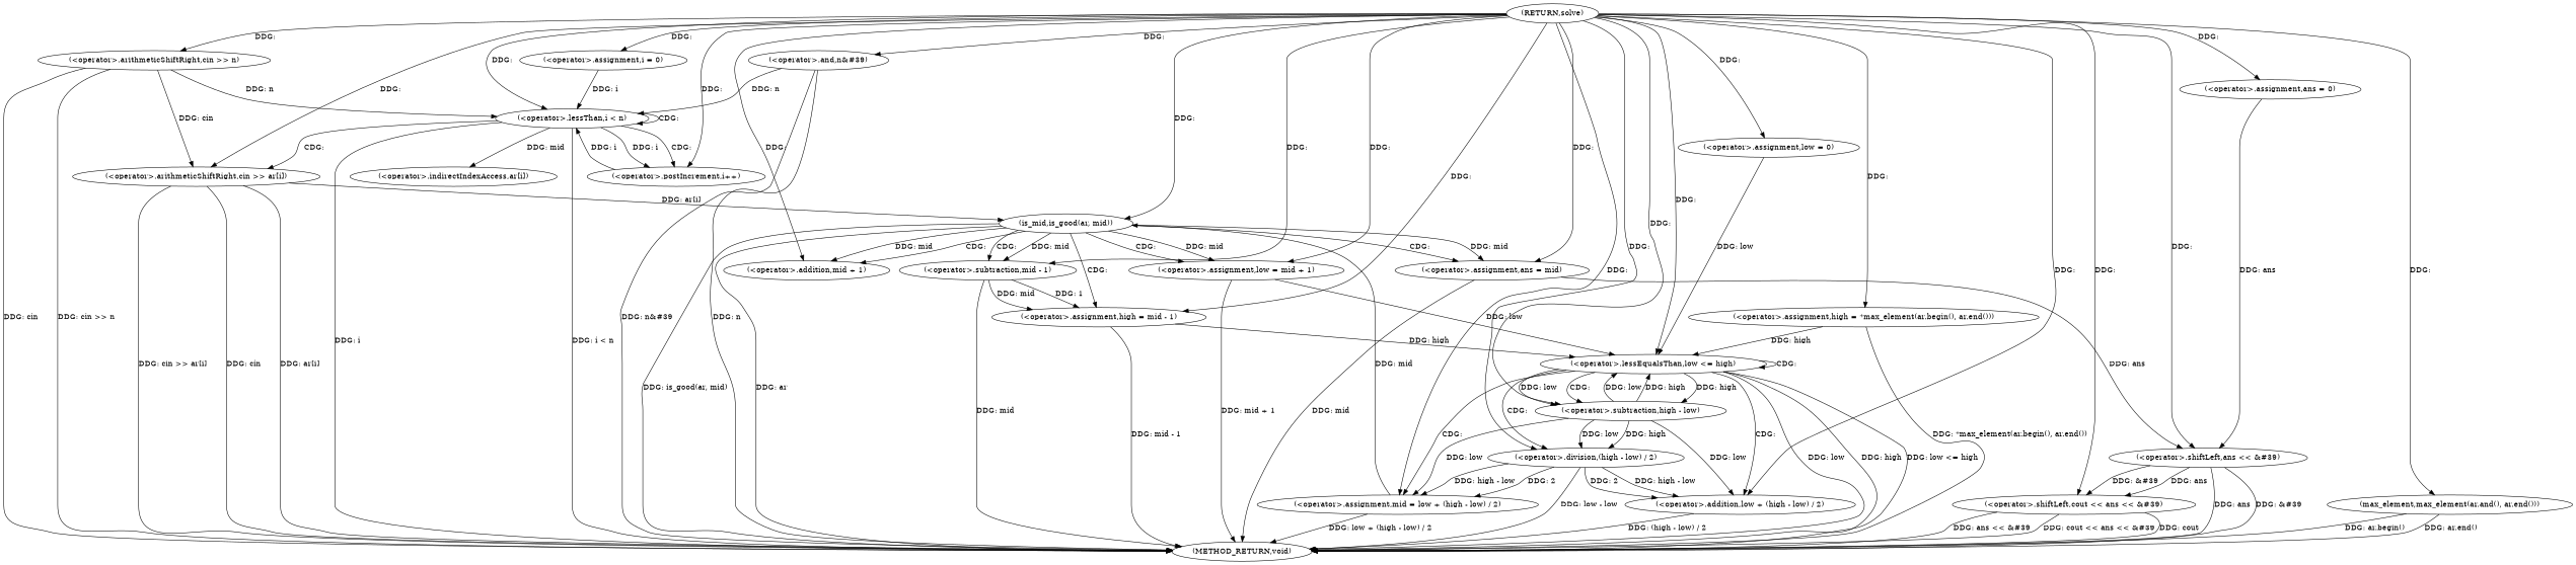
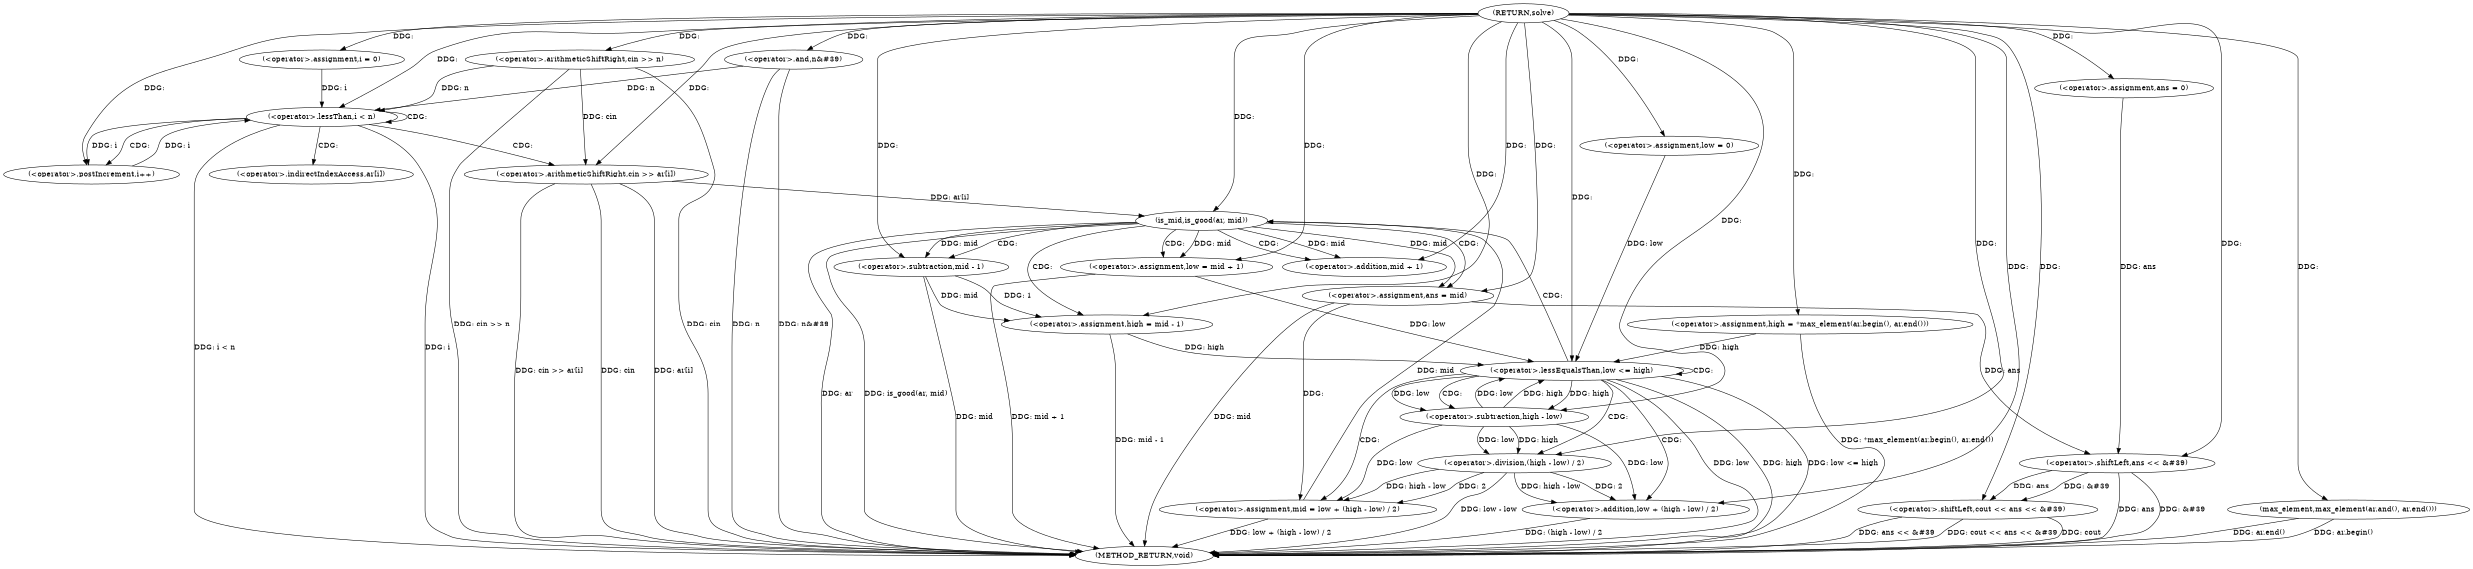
  digraph {
    n1 [label="(RETURN,solve)"]
    n2 [label="(<operator>.arithmeticShiftRight,cin >> n)"]
    n3 [label="(<operator>.assignment,low = 0)"]
    n4 [label="(<operator>.assignment,high = *max_element(ar.begin(), ar.end()))"]
    n5 [label="(<operator>.assignment,ans = 0)"]
    n6 [label="(<operator>.shiftLeft,cout << ans << &#39)"]
    n7 [label="(<operator>.and,n&#39)"]
    n8 [label="(<operator>.assignment,i = 0)"]
    n9 [label="(<operator>.lessThan,i < n)"]
    n10 [label="(<operator>.postIncrement,i++)"]
    n11 [label="(<operator>.arithmeticShiftRight,cin >> ar[i])"]
    n12 [label="(<operator>.lessEqualsThan,low <= high)"]
    n13 [label="(<operator>.assignment,mid = low + (high - low) / 2)"]
    n14 [label="(<operator>.shiftLeft,ans << &#39)"]
    n15 [label="(max_element,max_element(ar.and(), ar.end()))"]
    n16 [label="(is_mid,is_good(ar, mid))"]
    n17 [label="(<operator>.addition,low + (high - low) / 2)"]
    n18 [label="(<operator>.assignment,low = mid + 1)"]
    n19 [label="(<operator>.assignment,ans = mid)"]
    n20 [label="(<operator>.assignment,high = mid - 1)"]
    n21 [label="(<operator>.division,(high - low) / 2)"]
    n22 [label="(<operator>.subtraction,high - low)"]
    n23 [label="(<operator>.addition,mid + 1)"]
    n24 [label="(<operator>.subtraction,mid - 1)"]
    n25 [label="(METHOD_RETURN,void)"]
    n26 [label="(<operator>.indirectIndexAccess,ar[i])"]
    n1 -> n2 [label="DDG: "]
    n1 -> n3 [label="DDG: "]
    n1 -> n4 [label="DDG: "]
    n1 -> n5 [label="DDG: "]
    n1 -> n6 [label="DDG: "]
    n1 -> n7 [label="DDG: "]
    n1 -> n8 [label="DDG: "]
    n1 -> n9 [label="DDG: "]
    n1 -> n10 [label="DDG: "]
    n1 -> n11 [label="DDG: "]
    n1 -> n12 [label="DDG: "]
-   n1 -> n13 [label="DDG: "]
+   n19 -> n13 [label="DDG: "]
    n1 -> n14 [label="DDG: "]
    n1 -> n15 [label="DDG: "]
    n1 -> n16 [label="DDG: "]
    n1 -> n17 [label="DDG: "]
    n1 -> n18 [label="DDG: "]
    n1 -> n19 [label="DDG: "]
    n1 -> n20 [label="DDG: "]
    n1 -> n21 [label="DDG: "]
    n1 -> n22 [label="DDG: "]
    n1 -> n23 [label="DDG: "]
    n1 -> n24 [label="DDG: "]
    n2 -> n9 [label="DDG: n"]
    n2 -> n11 [label="DDG: cin"]
    n2 -> n25 [label="DDG: cin"]
    n2 -> n25 [label="DDG: cin >> n"]
    n3 -> n12 [label="DDG: low"]
    n4 -> n12 [label="DDG: high"]
    n4 -> n25 [label="DDG: *max_element(ar.begin(), ar.end())"]
    n5 -> n14 [label="DDG: ans"]
    n6 -> n25 [label="DDG: ans << &#39"]
    n6 -> n25 [label="DDG: cout << ans << &#39"]
    n6 -> n25 [label="DDG: cout"]
    n7 -> n9 [label="DDG: n"]
    n7 -> n25 [label="DDG: n"]
    n7 -> n25 [label="DDG: n&#39"]
    n8 -> n9 [label="DDG: i"]
    n9 -> n9 [label="CDG: "]
    n9 -> n10 [label="DDG: i"]
    n9 -> n10 [label="CDG: "]
    n9 -> n11 [label="CDG: "]
    n9 -> n25 [label="DDG: i"]
    n9 -> n25 [label="DDG: i < n"]
-   n9 -> n26 [label="DDG: mid"]
+   n9 -> n26 [label="CDG: "]
    n10 -> n9 [label="DDG: i"]
    n11 -> n16 [label="DDG: ar[i]"]
    n11 -> n25 [label="DDG: cin"]
    n11 -> n25 [label="DDG: ar[i]"]
    n11 -> n25 [label="DDG: cin >> ar[i]"]
    n12 -> n12 [label="CDG: "]
    n12 -> n13 [label="CDG: "]
+   n12 -> n16 [label="CDG: "]
    n12 -> n17 [label="CDG: "]
    n12 -> n21 [label="CDG: "]
    n12 -> n22 [label="DDG: high"]
    n12 -> n22 [label="DDG: low"]
    n12 -> n22 [label="CDG: "]
    n12 -> n25 [label="DDG: low"]
    n12 -> n25 [label="DDG: high"]
    n12 -> n25 [label="DDG: low <= high"]
    n13 -> n16 [label="DDG: mid"]
    n13 -> n25 [label="DDG: low + (high - low) / 2"]
    n14 -> n6 [label="DDG: &#39"]
    n14 -> n6 [label="DDG: ans"]
    n14 -> n25 [label="DDG: ans"]
    n14 -> n25 [label="DDG: &#39"]
    n15 -> n25 [label="DDG: ar.begin()"]
    n15 -> n25 [label="DDG: ar.end()"]
    n16 -> n18 [label="DDG: mid"]
    n16 -> n18 [label="CDG: "]
    n16 -> n19 [label="DDG: mid"]
    n16 -> n19 [label="CDG: "]
    n16 -> n20 [label="CDG: "]
    n16 -> n23 [label="DDG: mid"]
    n16 -> n23 [label="CDG: "]
    n16 -> n24 [label="DDG: mid"]
    n16 -> n24 [label="CDG: "]
    n16 -> n25 [label="DDG: ar"]
    n16 -> n25 [label="DDG: is_good(ar, mid)"]
    n17 -> n25 [label="DDG: (high - low) / 2"]
    n18 -> n12 [label="DDG: low"]
    n18 -> n25 [label="DDG: mid + 1"]
    n19 -> n14 [label="DDG: ans"]
    n19 -> n25 [label="DDG: mid"]
    n20 -> n12 [label="DDG: high"]
    n20 -> n25 [label="DDG: mid - 1"]
    n21 -> n13 [label="DDG: high - low"]
    n21 -> n13 [label="DDG: 2"]
    n21 -> n17 [label="DDG: high - low"]
    n21 -> n17 [label="DDG: 2"]
    n21 -> n25 [label="DDG: low - low"]
    n22 -> n12 [label="DDG: low"]
    n22 -> n12 [label="DDG: high"]
    n22 -> n13 [label="DDG: low"]
    n22 -> n17 [label="DDG: low"]
    n22 -> n21 [label="DDG: high"]
    n22 -> n21 [label="DDG: low"]
    n24 -> n20 [label="DDG: 1"]
    n24 -> n20 [label="DDG: mid"]
    n24 -> n25 [label="DDG: mid"]
  }
